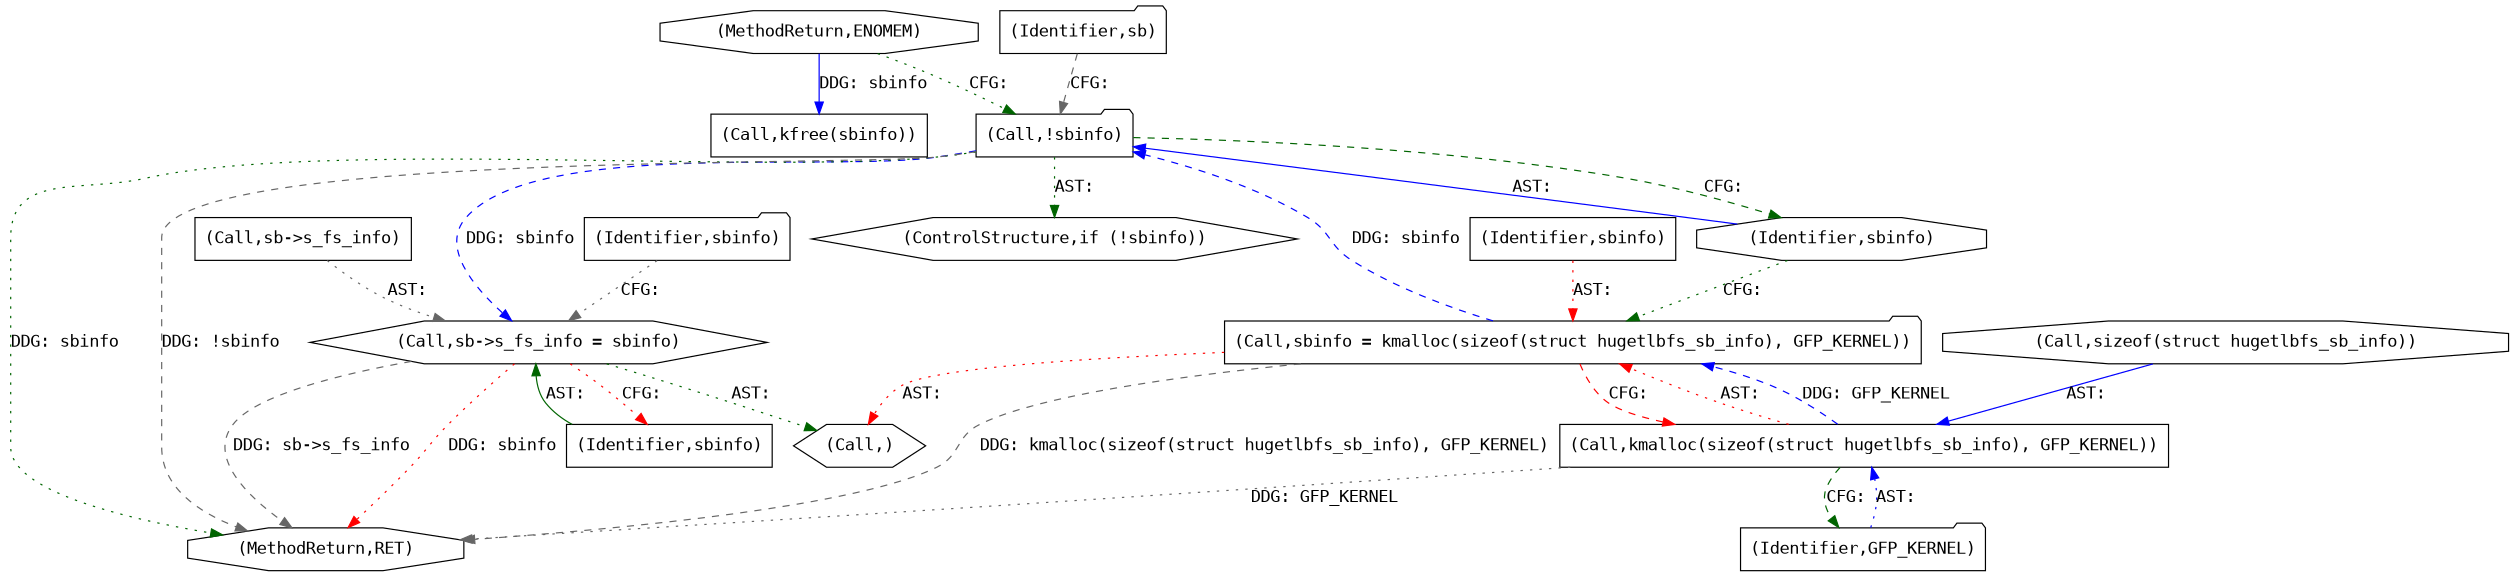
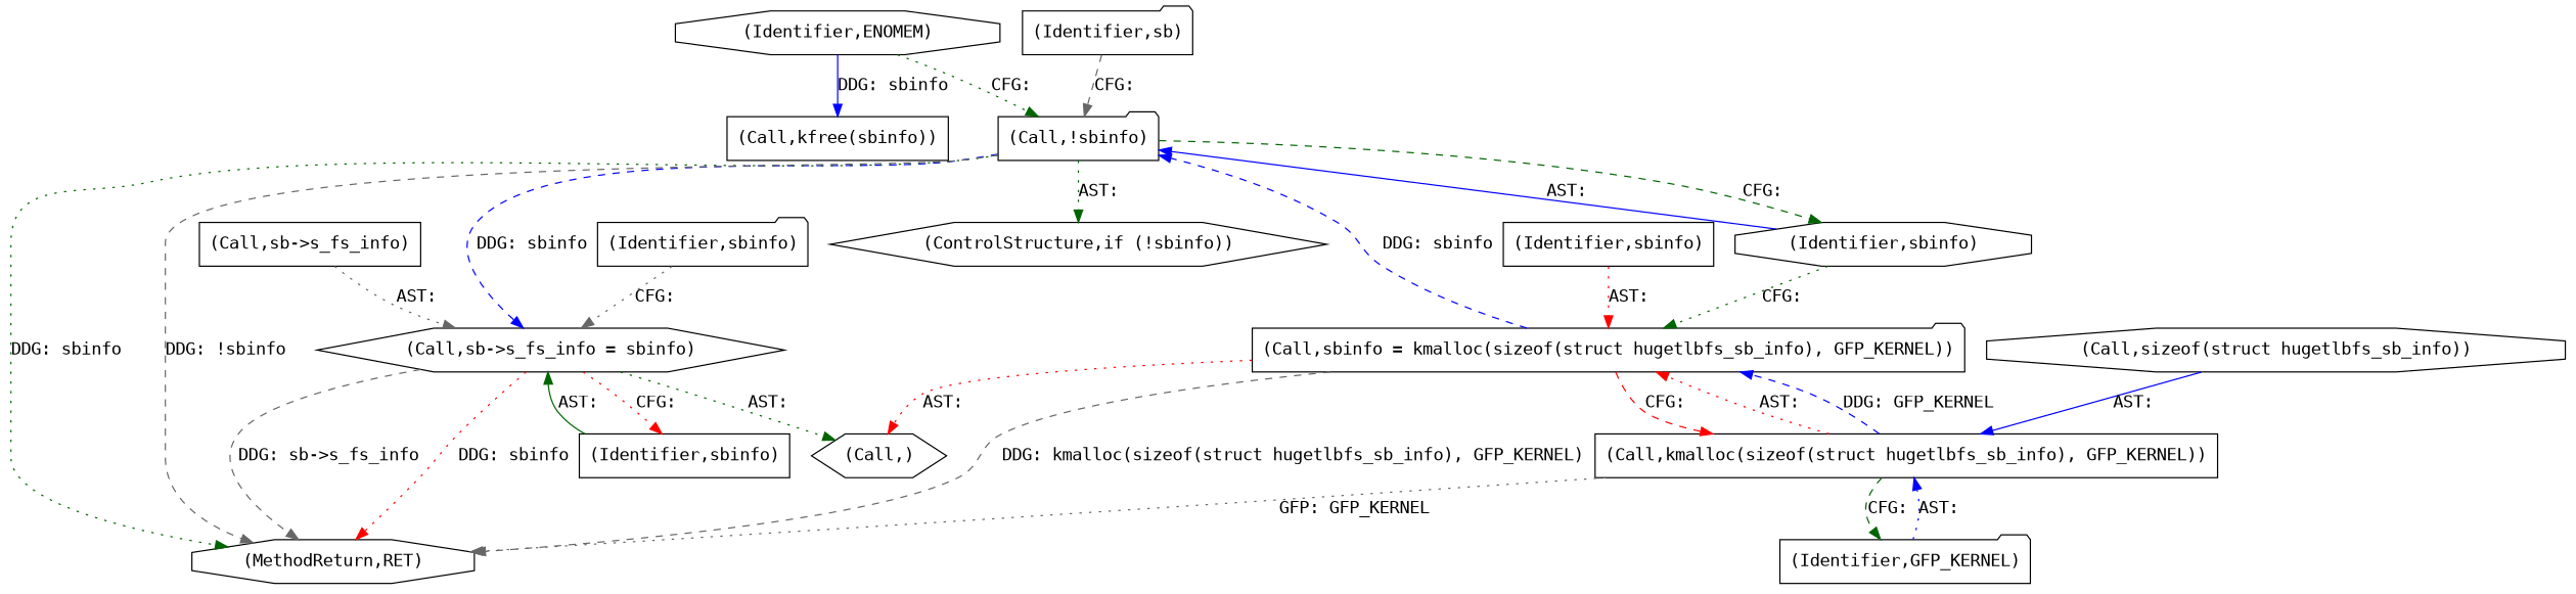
  digraph {
    fontname="DejaVu Sans Mono"
    node [fontname="DejaVu Sans Mono" shape=box]
    edge [color=darkgreen fontname="DejaVu Sans Mono" style=dotted]
    n1 [label="(Call,sb->s_fs_info = sbinfo)" shape=hexagon]
    n2 [label="(Identifier,sbinfo)"]
    n3 [label="(MethodReturn,RET)" shape=octagon]
    n4 [label="(Call,)" shape=hexagon]
    n5 [label="(Call,!sbinfo)" shape=folder]
    n6 [label="(Identifier,sbinfo)" shape=octagon]
    n7 [label="(ControlStructure,if (!sbinfo))" shape=hexagon]
    n8 [label="(Call,sbinfo = kmalloc(sizeof(struct hugetlbfs_sb_info), GFP_KERNEL))" shape=folder]
    n9 [label="(Call,kfree(sbinfo))"]
    n10 [label="(Call,kmalloc(sizeof(struct hugetlbfs_sb_info), GFP_KERNEL))"]
    n11 [label="(Identifier,GFP_KERNEL)" shape=folder]
    n12 [label="(Identifier,sbinfo)" shape=folder]
    n13 [label="(Identifier,sbinfo)"]
    n14 [label="(Call,sizeof(struct hugetlbfs_sb_info))" shape=octagon]
-   n15 [label="(MethodReturn,ENOMEM)" shape=octagon]
+   n15 [label="(Identifier,ENOMEM)" shape=octagon]
    n16 [label="(Identifier,sb)" shape=folder]
    n17 [label="(Call,sb->s_fs_info)"]
    n1 -> n2 [color=red label="CFG: "]
    n1 -> n3 [color=gray40 label="DDG: sb->s_fs_info" style=dashed]
    n1 -> n3 [color=red label="DDG: sbinfo"]
    n1 -> n4 [label="AST: "]
    n2 -> n1 [label="AST: " style=solid]
    n5 -> n1 [color=blue label="DDG: sbinfo" style=dashed]
    n5 -> n3 [label="DDG: sbinfo"]
    n5 -> n3 [color=gray40 label="DDG: !sbinfo" style=dashed]
    n5 -> n6 [label="CFG: " style=dashed]
    n5 -> n7 [label="AST: "]
    n6 -> n5 [color=blue label="AST: " style=solid]
    n6 -> n8 [label="CFG: "]
    n8 -> n3 [color=gray40 label="DDG: kmalloc(sizeof(struct hugetlbfs_sb_info), GFP_KERNEL)" style=dashed]
    n8 -> n4 [color=red label="AST: "]
    n8 -> n5 [color=blue label="DDG: sbinfo" style=dashed]
    n8 -> n10 [color=red label="CFG: " style=dashed]
-   n10 -> n3 [color=gray40 label="DDG: GFP_KERNEL"]
+   n10 -> n3 [color=gray40 label="GFP: GFP_KERNEL"]
    n10 -> n8 [color=red label="AST: "]
    n10 -> n8 [color=blue label="DDG: GFP_KERNEL" style=dashed]
    n10 -> n11 [label="CFG: " style=dashed]
    n11 -> n10 [color=blue label="AST: "]
    n12 -> n1 [color=gray40 label="CFG: "]
    n13 -> n8 [color=red label="AST: "]
    n14 -> n10 [color=blue label="AST: " style=solid]
    n15 -> n5 [label="CFG: "]
    n15 -> n9 [color=blue label="DDG: sbinfo" style=solid]
    n16 -> n5 [color=gray40 label="CFG: " style=dashed]
    n17 -> n1 [color=gray40 label="AST: "]
  }
